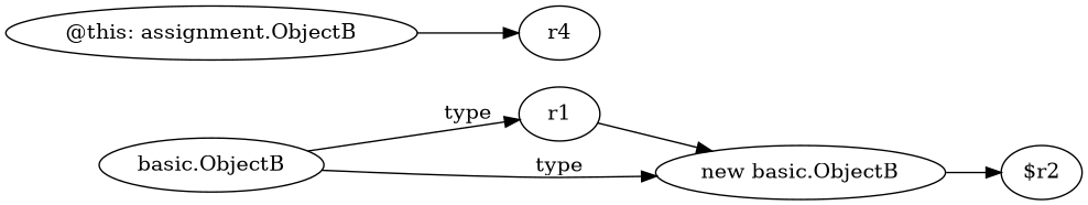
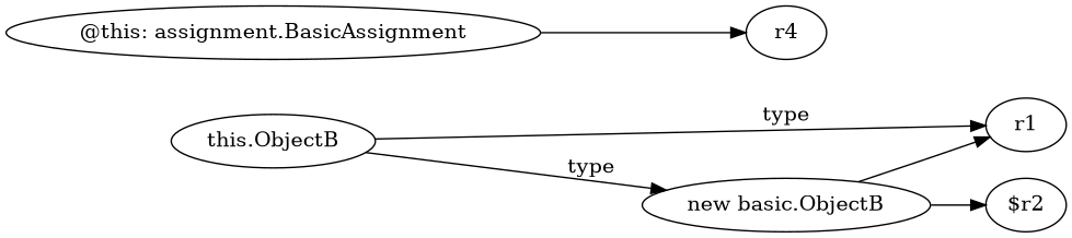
  digraph {
    rankdir=LR
    n1 [label="$r2"]
    n2 [label=r1]
-   n3 [label="basic.ObjectB"]
+   n3 [label="this.ObjectB"]
    n4 [label="new basic.ObjectB"]
-   n5 [label="@this: assignment.ObjectB"]
+   n5 [label="@this: assignment.BasicAssignment"]
    n6 [label=r4]
    n3 -> n2 [label=type]
    n3 -> n4 [label=type]
    n4 -> n1
-   n2 -> n4
+   n4 -> n2
    n5 -> n6
  }
